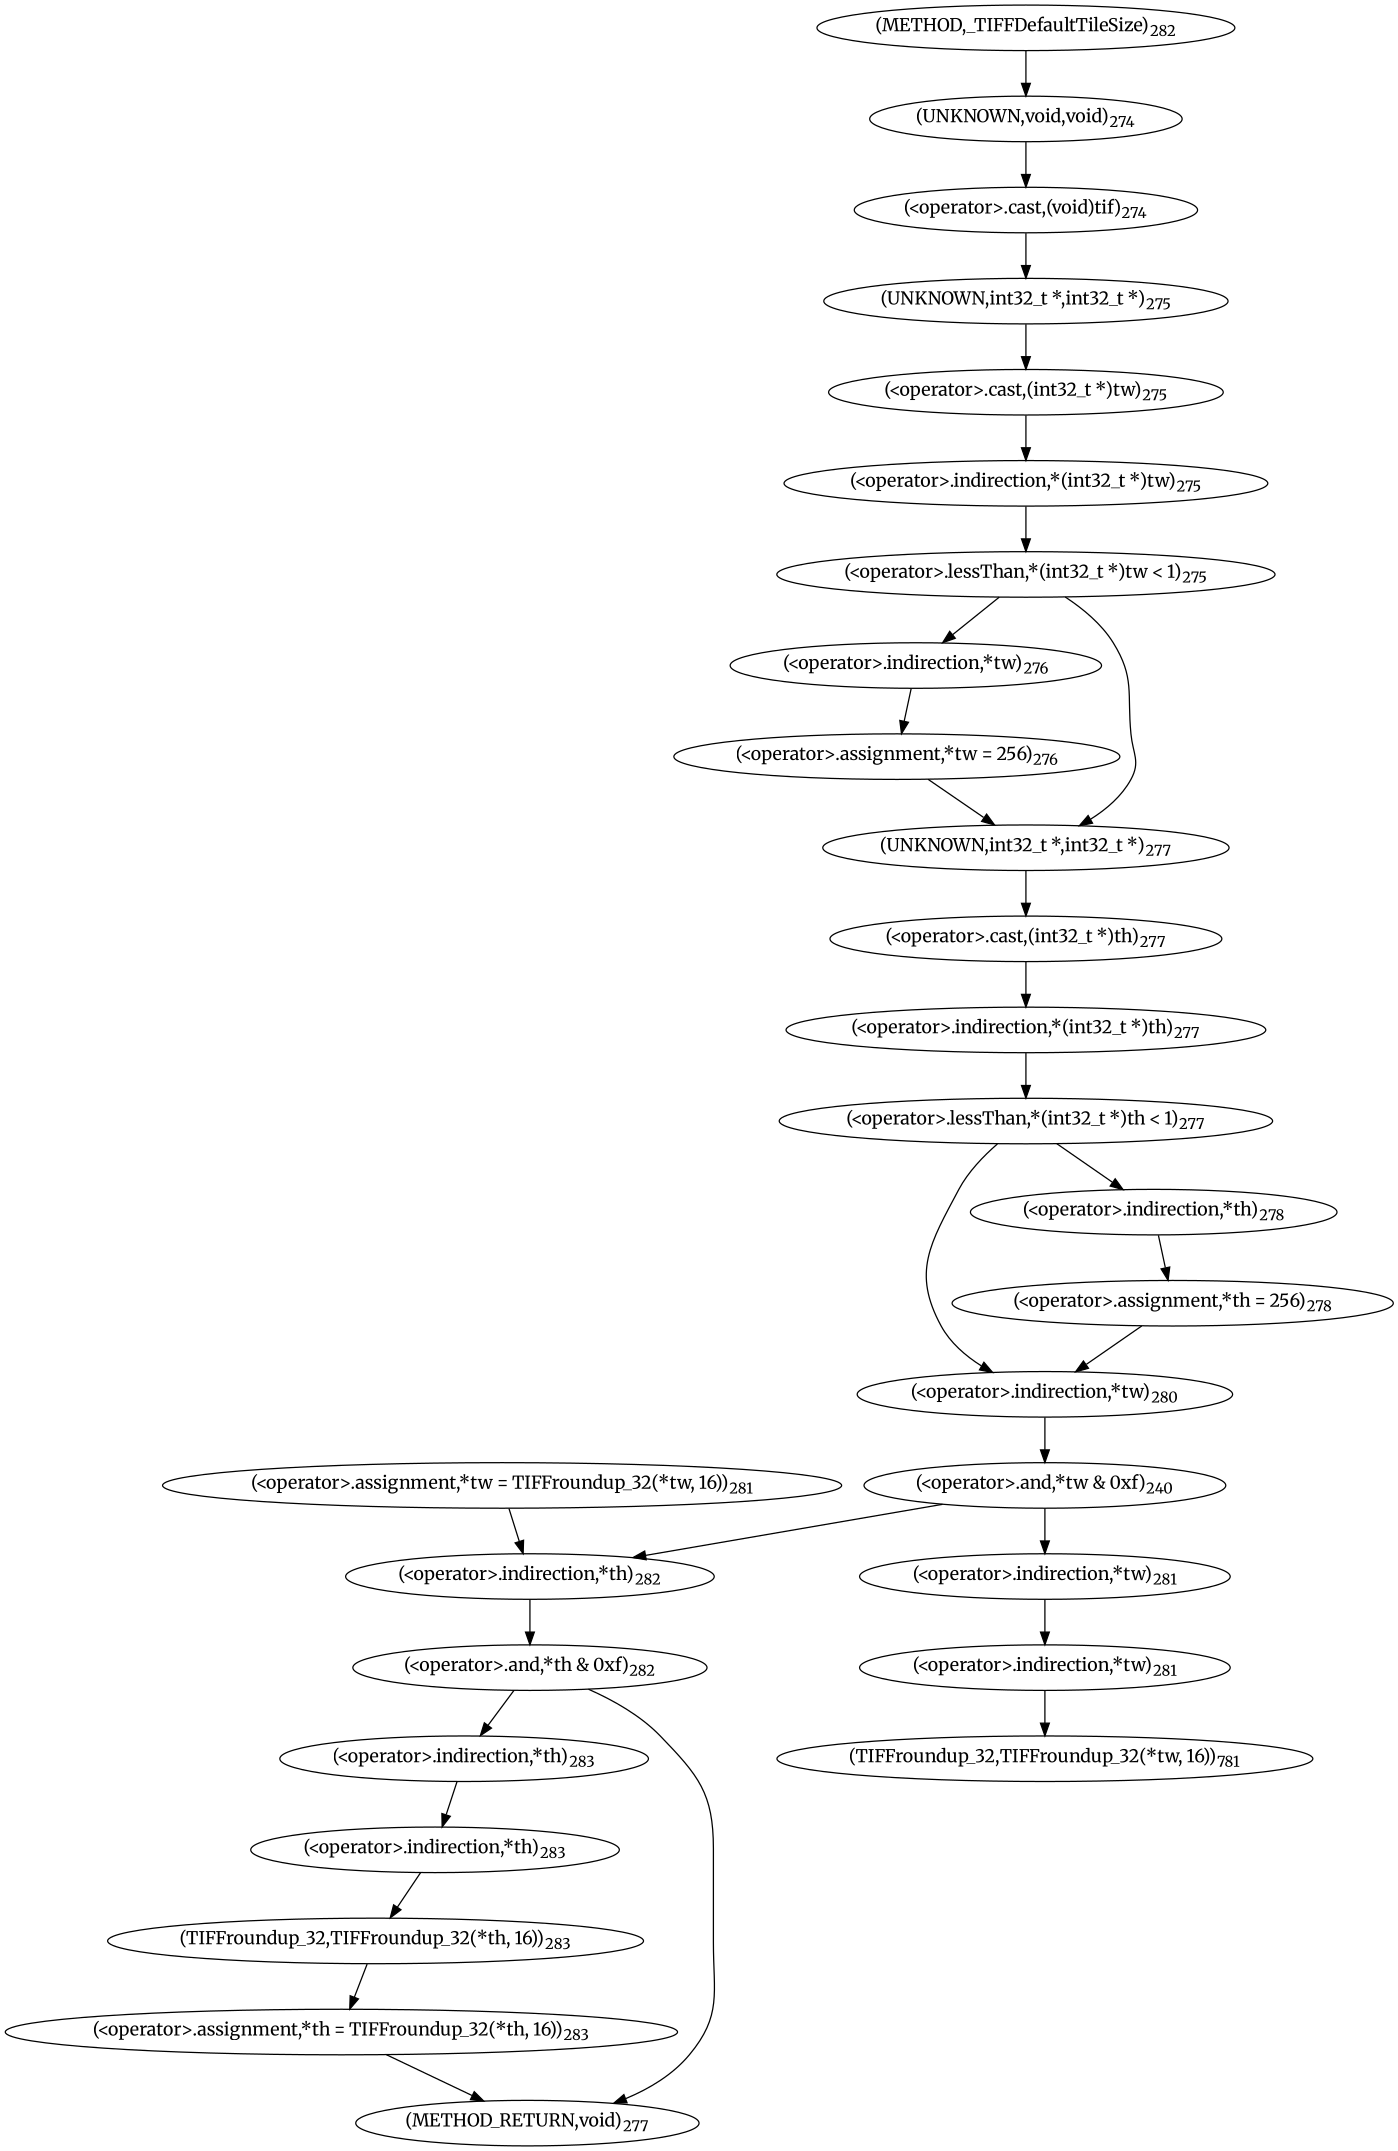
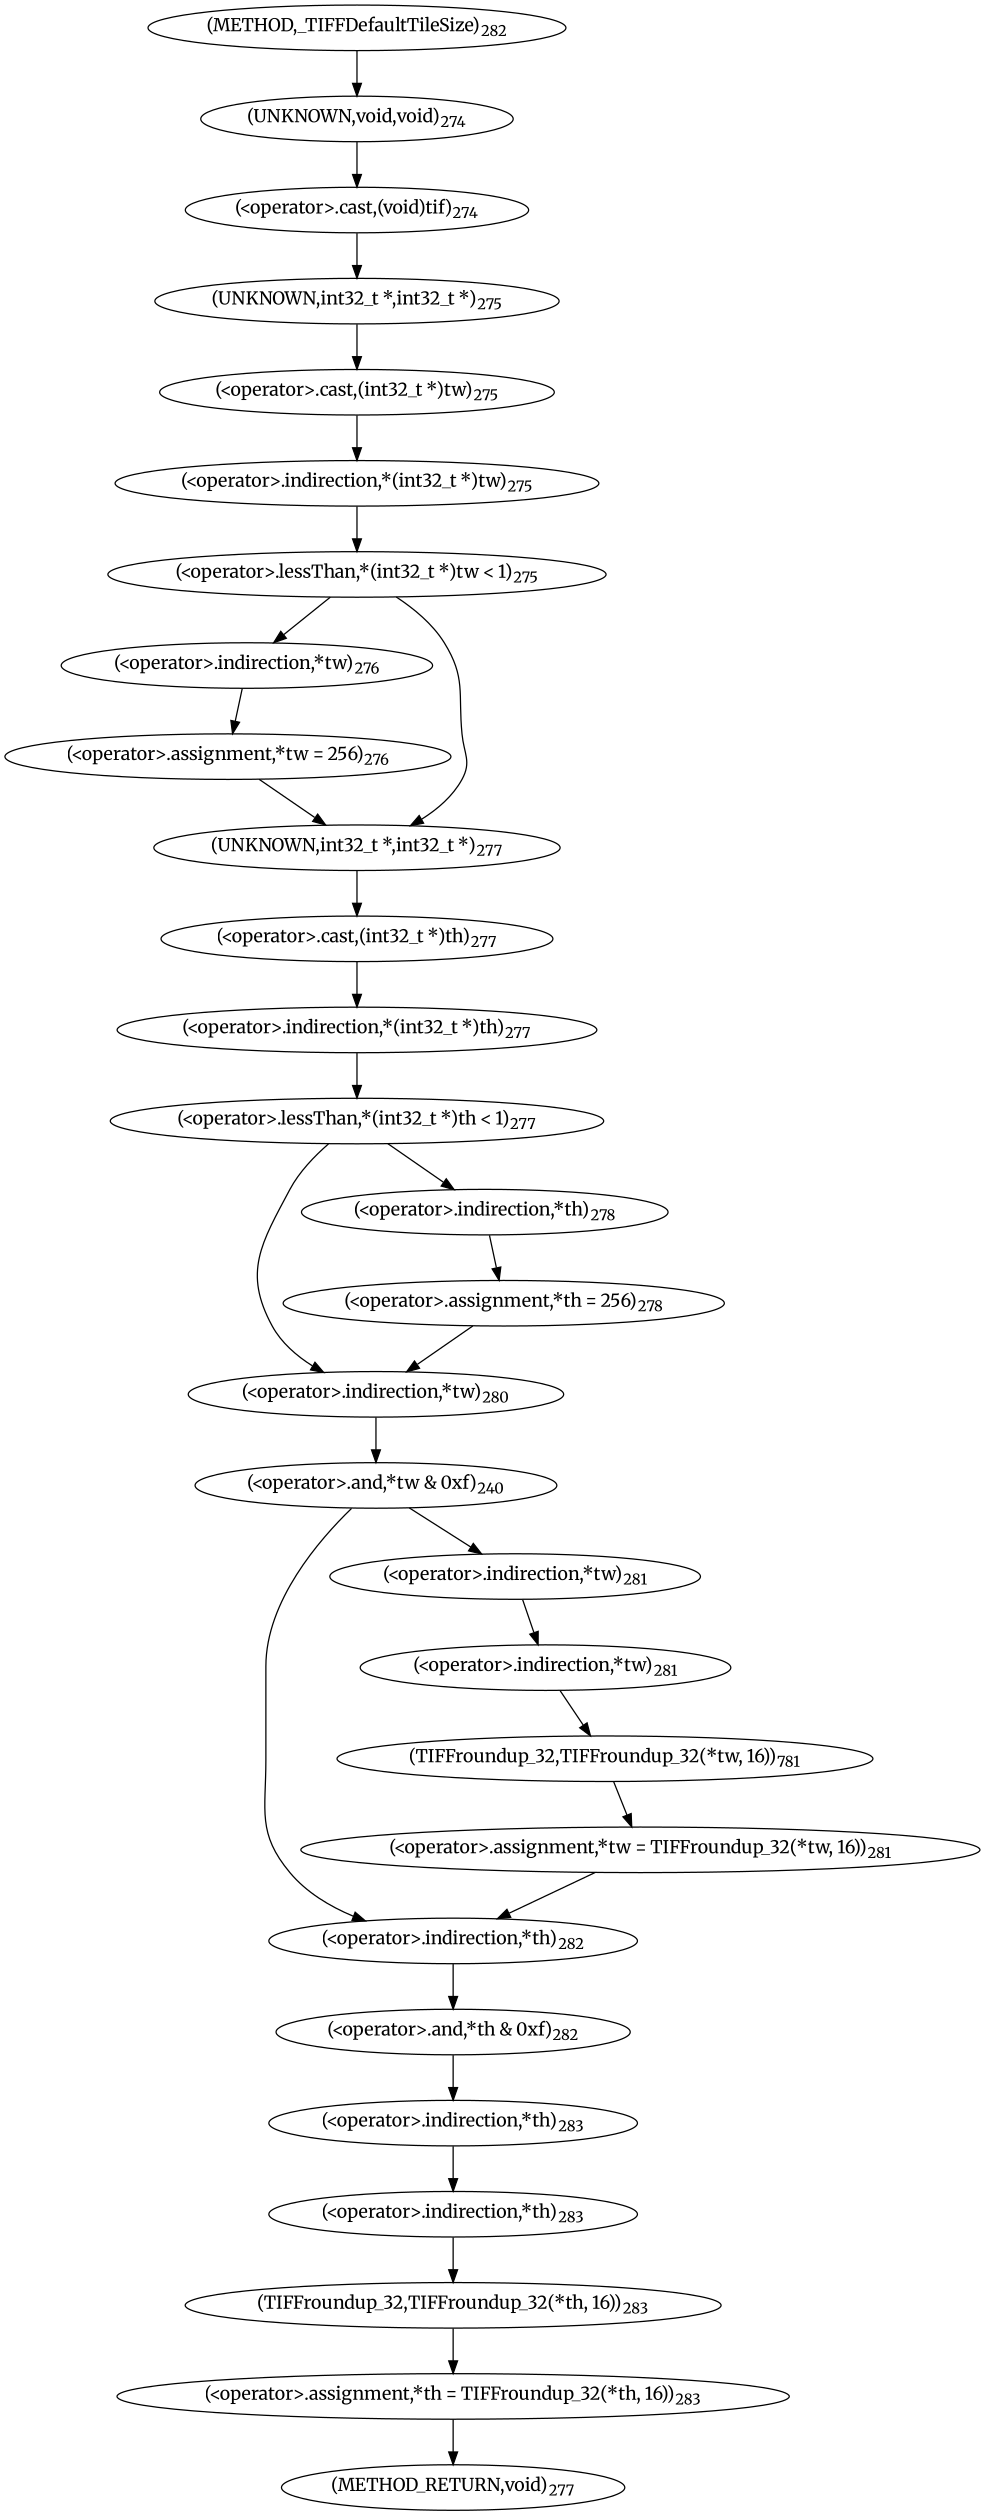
  digraph {
    fontname=Merriweather
    node [fontname=Merriweather]
    edge [fontname=Merriweather]
    n1 [label=<(&lt;operator&gt;.cast,(void)tif)<SUB>274</SUB>>]
    n2 [label=<(UNKNOWN,int32_t *,int32_t *)<SUB>275</SUB>>]
    n3 [label=<(&lt;operator&gt;.cast,(int32_t *)tw)<SUB>275</SUB>>]
    n4 [label=<(UNKNOWN,void,void)<SUB>274</SUB>>]
    n5 [label=<(&lt;operator&gt;.lessThan,*(int32_t *)tw &lt; 1)<SUB>275</SUB>>]
    n6 [label=<(&lt;operator&gt;.indirection,*tw)<SUB>276</SUB>>]
    n7 [label=<(UNKNOWN,int32_t *,int32_t *)<SUB>277</SUB>>]
    n8 [label=<(&lt;operator&gt;.assignment,*tw = 256)<SUB>276</SUB>>]
    n9 [label=<(&lt;operator&gt;.cast,(int32_t *)th)<SUB>277</SUB>>]
    n10 [label=<(&lt;operator&gt;.lessThan,*(int32_t *)th &lt; 1)<SUB>277</SUB>>]
    n11 [label=<(&lt;operator&gt;.indirection,*tw)<SUB>280</SUB>>]
    n12 [label=<(&lt;operator&gt;.indirection,*th)<SUB>278</SUB>>]
    n13 [label=<(&lt;operator&gt;.and,*tw &amp; 0xf)<SUB>240</SUB>>]
    n14 [label=<(&lt;operator&gt;.assignment,*th = 256)<SUB>278</SUB>>]
    n15 [label=<(&lt;operator&gt;.indirection,*th)<SUB>282</SUB>>]
    n16 [label=<(&lt;operator&gt;.indirection,*tw)<SUB>281</SUB>>]
    n17 [label=<(&lt;operator&gt;.and,*th &amp; 0xf)<SUB>282</SUB>>]
    n18 [label=<(&lt;operator&gt;.indirection,*tw)<SUB>281</SUB>>]
    n19 [label=<(&lt;operator&gt;.indirection,*th)<SUB>283</SUB>>]
    n20 [label=<(METHOD_RETURN,void)<SUB>277</SUB>>]
    n21 [label=<(&lt;operator&gt;.indirection,*th)<SUB>283</SUB>>]
    n22 [label=<(&lt;operator&gt;.indirection,*(int32_t *)tw)<SUB>275</SUB>>]
    n23 [label=<(&lt;operator&gt;.indirection,*(int32_t *)th)<SUB>277</SUB>>]
    n24 [label=<(&lt;operator&gt;.assignment,*tw = TIFFroundup_32(*tw, 16))<SUB>281</SUB>>]
    n25 [label=<(&lt;operator&gt;.assignment,*th = TIFFroundup_32(*th, 16))<SUB>283</SUB>>]
    n26 [label=<(TIFFroundup_32,TIFFroundup_32(*tw, 16))<SUB>781</SUB>>]
    n27 [label=<(TIFFroundup_32,TIFFroundup_32(*th, 16))<SUB>283</SUB>>]
    n28 [label=<(METHOD,_TIFFDefaultTileSize)<SUB>282</SUB>>]
    n1 -> n2
    n2 -> n3
    n3 -> n22
    n4 -> n1
    n5 -> n6
    n5 -> n7
    n6 -> n8
    n7 -> n9
    n8 -> n7
    n9 -> n23
    n10 -> n11
    n10 -> n12
    n11 -> n13
    n12 -> n14
    n13 -> n15
    n13 -> n16
    n14 -> n11
    n15 -> n17
    n16 -> n18
    n17 -> n19
-   n17 -> n20
    n18 -> n26
    n19 -> n21
    n21 -> n27
    n22 -> n5
    n23 -> n10
    n24 -> n15
    n25 -> n20
+   n26 -> n24
    n27 -> n25
    n28 -> n4
  }
